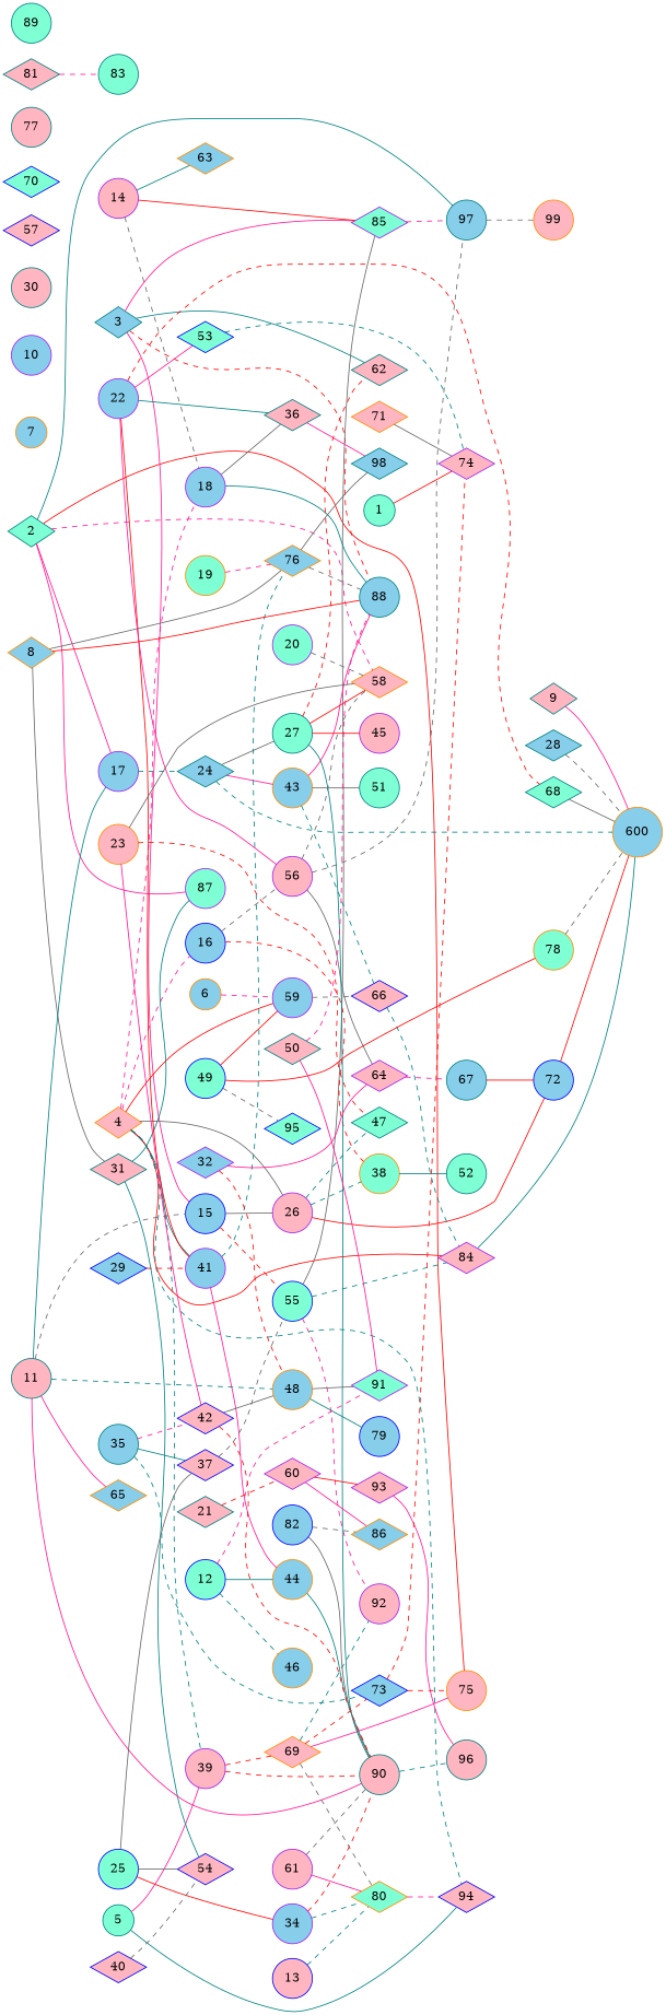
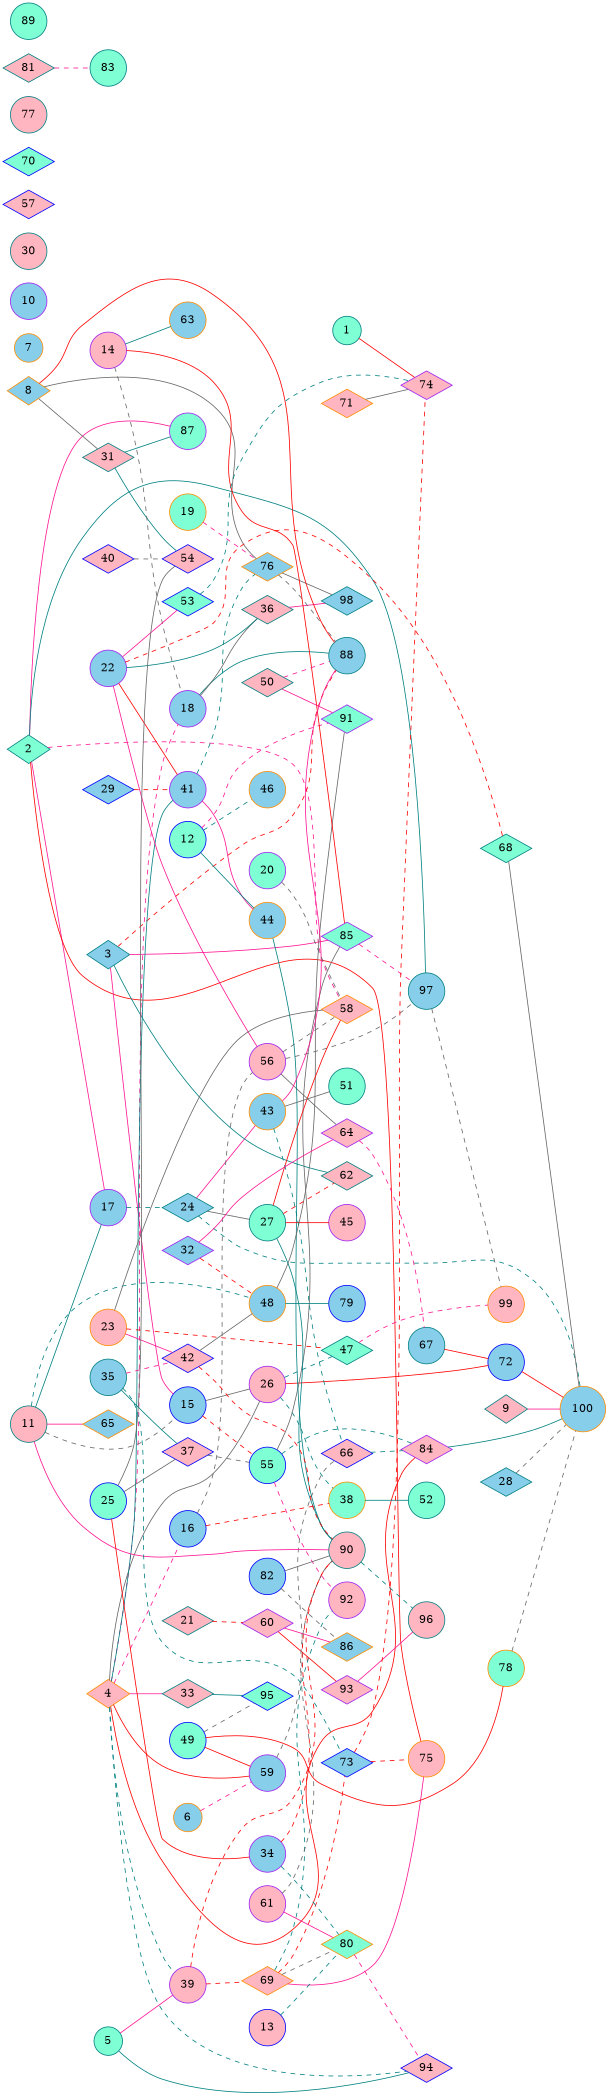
  graph {
    rankdir=LR
    node [color=teal fillcolor=lightpink shape=circle style=filled]
    edge [color=deeppink style=solid]
    1 [fillcolor=aquamarine]
    74 [color=purple shape=diamond]
    2 [fillcolor=aquamarine shape=diamond]
    17 [color=purple fillcolor=skyblue]
    58 [color=darkorange shape=diamond]
    75 [color=darkorange]
    87 [color=purple fillcolor=aquamarine]
    97 [fillcolor=skyblue]
    24 [fillcolor=skyblue shape=diamond]
    99 [color=darkorange]
    3 [fillcolor=skyblue shape=diamond]
    15 [color=blue fillcolor=skyblue]
    62 [shape=diamond]
    85 [color=purple fillcolor=aquamarine shape=diamond]
    88 [fillcolor=skyblue]
    26 [color=purple]
    55 [color=blue fillcolor=aquamarine]
    4 [color=darkorange shape=diamond]
    16 [color=blue fillcolor=skyblue]
    18 [color=purple fillcolor=skyblue]
+   33 [shape=diamond]
    39 [color=purple]
    41 [color=purple fillcolor=skyblue]
    59 [color=purple fillcolor=skyblue]
    84 [color=purple shape=diamond]
    94 [color=blue shape=diamond]
    38 [color=darkorange fillcolor=aquamarine]
    56 [color=purple]
    36 [shape=diamond]
    47 [fillcolor=aquamarine shape=diamond]
    72 [color=blue fillcolor=skyblue]
    95 [color=blue fillcolor=aquamarine shape=diamond]
    90
    69 [color=darkorange shape=diamond]
    76 [color=darkorange fillcolor=skyblue shape=diamond]
    44 [color=darkorange fillcolor=skyblue]
    66 [color=blue shape=diamond]
-   100 [color=darkorange fillcolor=skyblue label=600]
+   100 [color=darkorange fillcolor=skyblue]
    5 [fillcolor=aquamarine]
    6 [color=darkorange fillcolor=skyblue]
    7 [color=darkorange fillcolor=skyblue]
    8 [color=darkorange fillcolor=skyblue shape=diamond]
    31 [shape=diamond]
    54 [color=blue shape=diamond]
    98 [fillcolor=skyblue shape=diamond]
    9 [shape=diamond]
    10 [color=purple fillcolor=skyblue]
    11
    48 [color=darkorange fillcolor=skyblue]
    65 [color=darkorange fillcolor=skyblue shape=diamond]
    91 [color=purple fillcolor=aquamarine shape=diamond]
    79 [color=blue fillcolor=skyblue]
    96
    12 [color=blue fillcolor=aquamarine]
    46 [color=darkorange fillcolor=skyblue]
    13 [color=blue]
    80 [color=darkorange fillcolor=aquamarine shape=diamond]
    14 [color=purple]
-   63 [color=darkorange fillcolor=skyblue shape=diamond]
+   63 [color=darkorange fillcolor=skyblue]
    92 [color=purple]
    52 [fillcolor=aquamarine]
    64 [color=purple shape=diamond]
    27 [fillcolor=aquamarine]
    43 [color=darkorange fillcolor=skyblue]
    19 [color=darkorange fillcolor=aquamarine]
    20 [color=purple fillcolor=aquamarine]
    21 [shape=diamond]
    60 [color=purple shape=diamond]
    86 [color=darkorange fillcolor=skyblue shape=diamond]
    93 [color=purple shape=diamond]
    22 [color=purple fillcolor=skyblue]
    53 [color=blue fillcolor=aquamarine shape=diamond]
    68 [fillcolor=aquamarine shape=diamond]
    23 [color=darkorange]
    42 [color=blue shape=diamond]
    45 [color=purple]
    51 [fillcolor=aquamarine]
    25 [color=blue fillcolor=aquamarine]
    34 [color=purple fillcolor=skyblue]
    37 [color=blue shape=diamond]
    28 [fillcolor=skyblue shape=diamond]
    29 [color=blue fillcolor=skyblue shape=diamond]
    30
    32 [color=purple fillcolor=skyblue shape=diamond]
    67 [fillcolor=skyblue]
    35 [fillcolor=skyblue]
    73 [color=blue fillcolor=skyblue shape=diamond]
    40 [color=blue shape=diamond]
    49 [color=blue fillcolor=aquamarine]
    78 [color=darkorange fillcolor=aquamarine]
    50 [shape=diamond]
    57 [color=blue shape=diamond]
    61 [color=purple]
    70 [color=blue fillcolor=aquamarine shape=diamond]
    71 [color=darkorange shape=diamond]
    77
    81 [shape=diamond]
    83 [fillcolor=aquamarine]
    82 [color=blue fillcolor=skyblue]
    89 [fillcolor=aquamarine]
    1 -- 74 [color=red]
    2 -- 17
    2 -- 58 [style=dashed]
    2 -- 75 [color=red]
    2 -- 87
    2 -- 97 [color=teal]
    17 -- 24 [color=teal style=dashed]
    97 -- 99 [color=gray40 style=dashed]
    24 -- 100 [color=teal style=dashed]
    24 -- 27 [color=gray40]
    24 -- 43
    3 -- 15
    3 -- 62 [color=teal]
    3 -- 85
    3 -- 88 [color=red style=dashed]
    15 -- 26 [color=gray40]
    15 -- 55 [color=red style=dashed]
    85 -- 97 [style=dashed]
    26 -- 38 [color=teal style=dashed]
    26 -- 47 [color=teal style=dashed]
    26 -- 72 [color=red]
    55 -- 85 [color=gray40]
    55 -- 84 [color=teal style=dashed]
    55 -- 92 [style=dashed]
    4 -- 26 [color=gray40]
    4 -- 16 [style=dashed]
    4 -- 18 [style=dashed]
+   4 -- 33
    4 -- 39 [color=teal style=dashed]
    4 -- 41 [color=teal]
    4 -- 59 [color=red]
    4 -- 84 [color=red]
    4 -- 94 [color=teal style=dashed]
    16 -- 38 [color=red style=dashed]
    16 -- 56 [color=gray40 style=dashed]
    18 -- 88 [color=teal]
    18 -- 36 [color=gray40]
+   33 -- 95 [color=teal]
    39 -- 90 [color=red style=dashed]
    39 -- 69 [color=red style=dashed]
    41 -- 76 [color=teal style=dashed]
    41 -- 44
    59 -- 66 [color=gray40 style=dashed]
    84 -- 100 [color=teal]
    38 -- 52 [color=teal]
    56 -- 58 [color=gray40 style=dashed]
    56 -- 97 [color=gray40 style=dashed]
    56 -- 64 [color=gray40]
    36 -- 98
+   47 -- 99 [style=dashed]
    72 -- 100 [color=red]
    90 -- 96 [color=teal style=dashed]
    69 -- 75
    69 -- 80 [color=gray40 style=dashed]
    69 -- 92 [color=teal style=dashed]
    69 -- 73 [color=red style=dashed]
    76 -- 88 [color=gray40 style=dashed]
    76 -- 98 [color=gray40]
    44 -- 90 [color=teal]
    66 -- 84 [color=teal style=dashed]
    5 -- 39
    5 -- 94 [color=teal]
    6 -- 59 [style=dashed]
    8 -- 88 [color=red]
    8 -- 76 [color=gray40]
    8 -- 31 [color=gray40]
    31 -- 87 [color=teal]
    31 -- 54 [color=teal]
    9 -- 100
    11 -- 17 [color=teal]
    11 -- 15 [color=gray40 style=dashed]
    11 -- 90
    11 -- 48 [color=teal style=dashed]
    11 -- 65
    48 -- 91 [color=gray40]
    48 -- 79 [color=teal]
    12 -- 44 [color=teal]
    12 -- 91 [style=dashed]
    12 -- 46 [color=teal style=dashed]
    13 -- 80 [color=teal style=dashed]
    80 -- 94 [style=dashed]
    14 -- 85 [color=red]
    14 -- 18 [color=gray40 style=dashed]
    14 -- 63 [color=teal]
    64 -- 67 [style=dashed]
    27 -- 58 [color=red]
    27 -- 62 [color=red style=dashed]
    27 -- 90 [color=teal]
    27 -- 45 [color=red]
    43 -- 88
    43 -- 66 [color=teal style=dashed]
    43 -- 51 [color=gray40]
    19 -- 76 [style=dashed]
    20 -- 58 [color=gray40 style=dashed]
    21 -- 60 [color=red style=dashed]
    60 -- 86
    60 -- 93 [color=red]
    93 -- 96
    22 -- 41 [color=red]
    22 -- 56
    22 -- 36 [color=teal]
    22 -- 53
    22 -- 68 [color=red style=dashed]
    53 -- 74 [color=teal style=dashed]
    68 -- 100 [color=gray40]
    23 -- 58 [color=gray40]
    23 -- 47 [color=red style=dashed]
    23 -- 42
    42 -- 90 [color=red style=dashed]
    42 -- 48 [color=gray40]
    25 -- 54 [color=gray40]
    25 -- 34 [color=red]
    25 -- 37 [color=gray40]
    34 -- 90 [color=red style=dashed]
    34 -- 80 [color=teal style=dashed]
    37 -- 55 [color=gray40 style=dashed]
    28 -- 100 [color=gray40 style=dashed]
    29 -- 41 [color=red style=dashed]
    32 -- 48 [color=red style=dashed]
    32 -- 64
    67 -- 72 [color=red]
    35 -- 42 [style=dashed]
    35 -- 37 [color=teal]
    35 -- 73 [color=teal style=dashed]
    73 -- 74 [color=red style=dashed]
    73 -- 75 [color=red style=dashed]
    40 -- 54 [color=gray40 style=dashed]
    49 -- 59 [color=red]
    49 -- 95 [color=gray40 style=dashed]
    49 -- 78 [color=red]
    78 -- 100 [color=gray40 style=dashed]
    50 -- 88 [style=dashed]
    50 -- 91
    61 -- 90 [color=gray40 style=dashed]
    61 -- 80
    71 -- 74 [color=gray40]
    81 -- 83 [style=dashed]
    82 -- 90 [color=gray40]
    82 -- 86 [color=gray40 style=dashed]
  }
